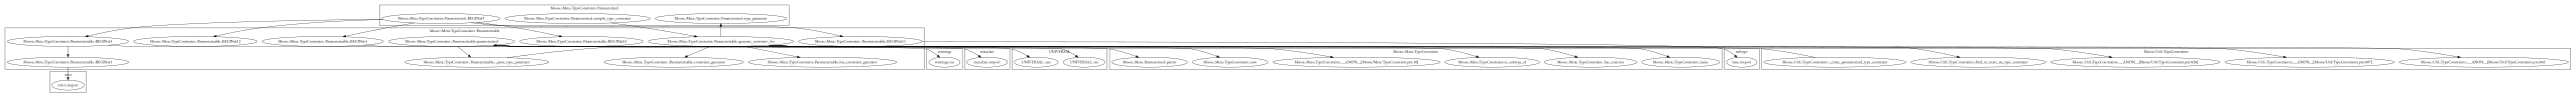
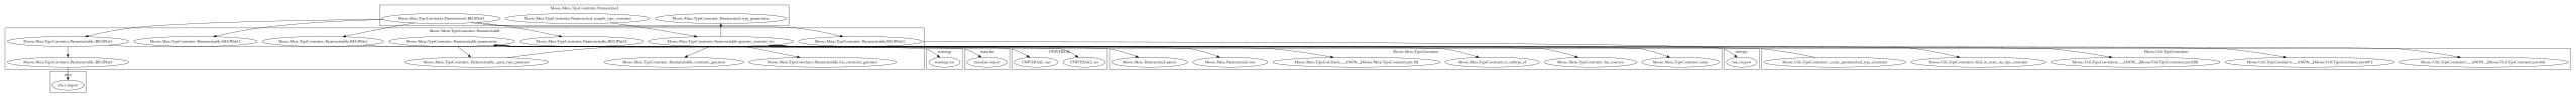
  digraph {
    fontname="EB Garamond"
    node [fontname="EB Garamond"]
    edge [fontname="EB Garamond"]
    "Moose::Meta::TypeConstraint::Parameterizable::BEGIN@13"
    "Moose::Meta::TypeConstraint::Parameterizable::BEGIN@4"
    "Moose::Meta::TypeConstraint::Parameterizable::constraint_generator"
    "Moose::Meta::TypeConstraint::Parameterizable::BEGIN@5"
    "Moose::Meta::TypeConstraint::Parameterizable::BEGIN@3"
-   "Moose::Meta::TypeConstraint::Parameterizable::parameterize" [label="Moose::Meta::TypeConstraint::Parameterizable::parameterized"]
+   "Moose::Meta::TypeConstraint::Parameterizable::parameterize"
    "Moose::Meta::TypeConstraint::Parameterizable::BEGIN@12"
    "Moose::Meta::TypeConstraint::Parameterizable::BEGIN@11"
    "Moose::Meta::TypeConstraint::Parameterizable::_parse_type_parameter"
    "Moose::Meta::TypeConstraint::Parameterizable::has_constraint_generator"
    "Moose::Meta::TypeConstraint::Parameterizable::generate_constraint_for"
    n12 [label="warnings::isa"]
    "base::import"
    "strict::import"
    "Moose::Util::TypeConstraints::__ANON__[Moose/Util/TypeConstraints.pm:845]"
    "Moose::Util::TypeConstraints::__ANON__[Moose/Util/TypeConstraints.pm:807]"
    "Moose::Util::TypeConstraints::_create_parameterized_type_constraint"
    "Moose::Util::TypeConstraints::__ANON__[Moose/Util/TypeConstraints.pm:828]"
    "Moose::Util::TypeConstraints::find_or_create_isa_type_constraint"
    "Moose::Meta::TypeConstraint::Parameterized::compile_type_constraint"
    "Moose::Meta::TypeConstraint::Parameterized::BEGIN@9"
-   "Moose::Meta::TypeConstraint::Parameterized::type_parameter"
+   "Moose::Meta::TypeConstraint::Parameterized::type_parameter" [label="Moose::Meta::TypeConstraint::Parameterized::type_parameterize"]
    "metaclass::import"
    "UNIVERSAL::isa"
    "UNIVERSAL::can"
    "Moose::Meta::TypeConstraint::__ANON__[Moose/Meta/TypeConstraint.pm:10]"
    "Moose::Meta::TypeConstraint::name"
    "Moose::Meta::TypeConstraint::has_coercion"
    "Moose::Meta::TypeConstraint::is_subtype_of"
    n30 [label="Moose::Meta::Parameterized::parent"]
-   "Moose::Meta::TypeConstraint::new"
+   "Moose::Meta::TypeConstraint::new" [label="Moose::Meta::Parameterized::new"]
    subgraph cluster_1 {
      label="Moose::Meta::TypeConstraint::Parameterizable"
      "Moose::Meta::TypeConstraint::Parameterizable::BEGIN@13"
      "Moose::Meta::TypeConstraint::Parameterizable::BEGIN@4"
      "Moose::Meta::TypeConstraint::Parameterizable::constraint_generator"
      "Moose::Meta::TypeConstraint::Parameterizable::BEGIN@5"
      "Moose::Meta::TypeConstraint::Parameterizable::BEGIN@3"
      "Moose::Meta::TypeConstraint::Parameterizable::parameterize"
      "Moose::Meta::TypeConstraint::Parameterizable::BEGIN@12"
      "Moose::Meta::TypeConstraint::Parameterizable::BEGIN@11"
      "Moose::Meta::TypeConstraint::Parameterizable::_parse_type_parameter"
      "Moose::Meta::TypeConstraint::Parameterizable::has_constraint_generator"
      "Moose::Meta::TypeConstraint::Parameterizable::generate_constraint_for"
    }
    subgraph cluster_2 {
      label=warnings
      n12
    }
    subgraph cluster_3 {
      label=subtype
      "base::import"
    }
    subgraph cluster_4 {
      label="strict"
      "strict::import"
    }
    subgraph cluster_5 {
      label="Moose::Util::TypeConstraints"
      "Moose::Util::TypeConstraints::__ANON__[Moose/Util/TypeConstraints.pm:845]"
      "Moose::Util::TypeConstraints::__ANON__[Moose/Util/TypeConstraints.pm:807]"
      "Moose::Util::TypeConstraints::_create_parameterized_type_constraint"
      "Moose::Util::TypeConstraints::__ANON__[Moose/Util/TypeConstraints.pm:828]"
      "Moose::Util::TypeConstraints::find_or_create_isa_type_constraint"
    }
    subgraph cluster_6 {
      label="Moose::Meta::TypeConstraint::Parameterized"
      "Moose::Meta::TypeConstraint::Parameterized::compile_type_constraint"
      "Moose::Meta::TypeConstraint::Parameterized::BEGIN@9"
      "Moose::Meta::TypeConstraint::Parameterized::type_parameter"
    }
    subgraph cluster_7 {
      label=metaclass
      "metaclass::import"
    }
    subgraph cluster_8 {
      label=UNIVERSAL
      "UNIVERSAL::isa"
      "UNIVERSAL::can"
    }
    subgraph cluster_9 {
      label="Moose::Meta::TypeConstraint"
      "Moose::Meta::TypeConstraint::__ANON__[Moose/Meta/TypeConstraint.pm:10]"
      "Moose::Meta::TypeConstraint::name"
      "Moose::Meta::TypeConstraint::has_coercion"
      "Moose::Meta::TypeConstraint::is_subtype_of"
      n30
      "Moose::Meta::TypeConstraint::new"
    }
    "Moose::Meta::TypeConstraint::Parameterizable::BEGIN@4" -> n12
    "Moose::Meta::TypeConstraint::Parameterizable::BEGIN@5" -> "Moose::Meta::TypeConstraint::Parameterizable::BEGIN@3"
    "Moose::Meta::TypeConstraint::Parameterizable::BEGIN@5" -> "metaclass::import"
    "Moose::Meta::TypeConstraint::Parameterizable::BEGIN@3" -> "strict::import"
    "Moose::Meta::TypeConstraint::Parameterizable::parameterize" -> "Moose::Meta::TypeConstraint::Parameterizable::_parse_type_parameter"
    "Moose::Meta::TypeConstraint::Parameterizable::parameterize" -> "UNIVERSAL::isa"
    "Moose::Meta::TypeConstraint::Parameterizable::parameterize" -> "UNIVERSAL::can"
    "Moose::Meta::TypeConstraint::Parameterizable::parameterize" -> "Moose::Meta::TypeConstraint::__ANON__[Moose/Meta/TypeConstraint.pm:10]"
    "Moose::Meta::TypeConstraint::Parameterizable::parameterize" -> n30
    "Moose::Meta::TypeConstraint::Parameterizable::parameterize" -> "Moose::Meta::TypeConstraint::new"
    "Moose::Meta::TypeConstraint::Parameterizable::BEGIN@11" -> "base::import"
    "Moose::Meta::TypeConstraint::Parameterizable::_parse_type_parameter" -> "Moose::Util::TypeConstraints::find_or_create_isa_type_constraint"
    "Moose::Meta::TypeConstraint::Parameterizable::generate_constraint_for" -> "Moose::Meta::TypeConstraint::Parameterizable::constraint_generator"
    "Moose::Meta::TypeConstraint::Parameterizable::generate_constraint_for" -> "Moose::Meta::TypeConstraint::Parameterizable::has_constraint_generator"
    "Moose::Meta::TypeConstraint::Parameterizable::generate_constraint_for" -> "Moose::Util::TypeConstraints::__ANON__[Moose/Util/TypeConstraints.pm:845]"
    "Moose::Meta::TypeConstraint::Parameterizable::generate_constraint_for" -> "Moose::Util::TypeConstraints::__ANON__[Moose/Util/TypeConstraints.pm:807]"
    "Moose::Meta::TypeConstraint::Parameterizable::generate_constraint_for" -> "Moose::Util::TypeConstraints::__ANON__[Moose/Util/TypeConstraints.pm:828]"
    "Moose::Meta::TypeConstraint::Parameterizable::generate_constraint_for" -> "Moose::Meta::TypeConstraint::Parameterized::type_parameter"
    "Moose::Meta::TypeConstraint::Parameterizable::generate_constraint_for" -> "Moose::Meta::TypeConstraint::name"
    "Moose::Meta::TypeConstraint::Parameterizable::generate_constraint_for" -> "Moose::Meta::TypeConstraint::has_coercion"
    "Moose::Meta::TypeConstraint::Parameterizable::generate_constraint_for" -> "Moose::Meta::TypeConstraint::is_subtype_of"
    "Moose::Util::TypeConstraints::_create_parameterized_type_constraint" -> "Moose::Meta::TypeConstraint::Parameterizable::parameterize"
    "Moose::Meta::TypeConstraint::Parameterized::compile_type_constraint" -> "Moose::Meta::TypeConstraint::Parameterizable::generate_constraint_for"
    "Moose::Meta::TypeConstraint::Parameterized::BEGIN@9" -> "Moose::Meta::TypeConstraint::Parameterizable::BEGIN@13"
    "Moose::Meta::TypeConstraint::Parameterized::BEGIN@9" -> "Moose::Meta::TypeConstraint::Parameterizable::BEGIN@4"
    "Moose::Meta::TypeConstraint::Parameterized::BEGIN@9" -> "Moose::Meta::TypeConstraint::Parameterizable::BEGIN@5"
    "Moose::Meta::TypeConstraint::Parameterized::BEGIN@9" -> "Moose::Meta::TypeConstraint::Parameterizable::BEGIN@12"
    "Moose::Meta::TypeConstraint::Parameterized::BEGIN@9" -> "Moose::Meta::TypeConstraint::Parameterizable::BEGIN@11"
  }
